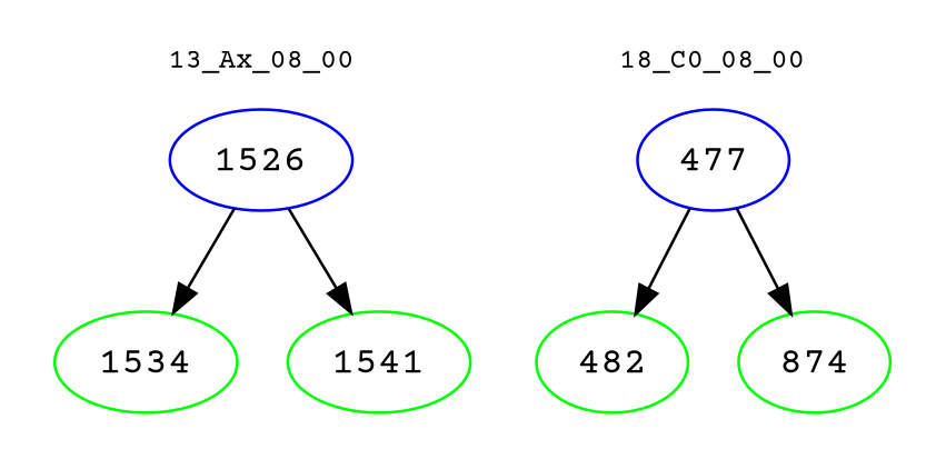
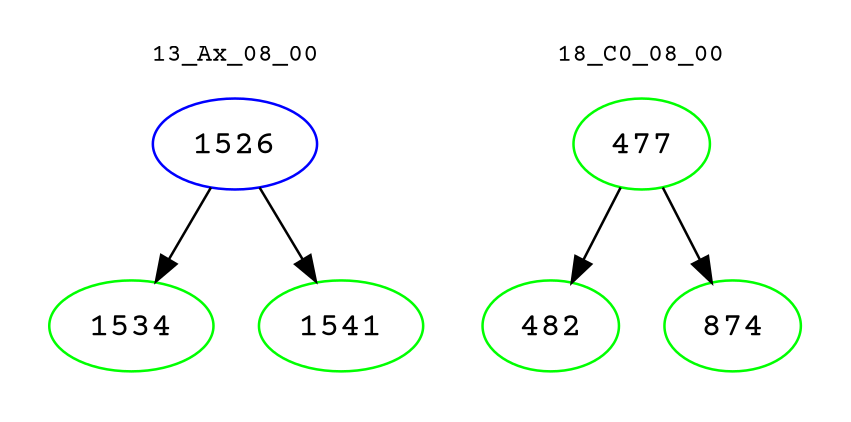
  digraph {
    fontname="Courier Prime"
    node [color=green fontname="Courier Prime"]
    edge [color=black fontname="Courier Prime"]
    n1 [color=blue label=1526]
    n2 [label=1534]
    n3 [label=1541]
-   n4 [color=blue label=477]
+   n4 [label=477]
    n5 [label=482]
    n6 [label=874]
    subgraph cluster_1 {
      color=white
      fontsize=10
      label="13_Ax_08_00"
      n1
      n2
      n3
    }
    subgraph cluster_2 {
      color=white
      fontsize=10
      label="18_C0_08_00"
      n4
      n5
      n6
    }
    n1 -> n2
    n1 -> n3
    n4 -> n5
    n4 -> n6
  }
